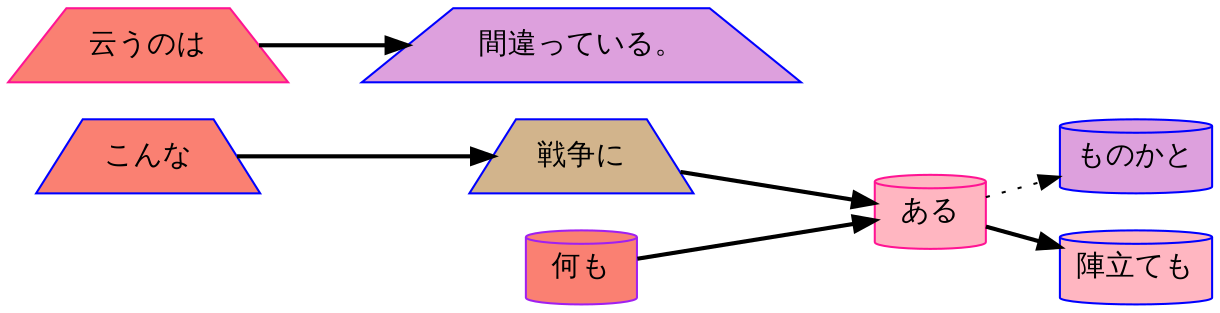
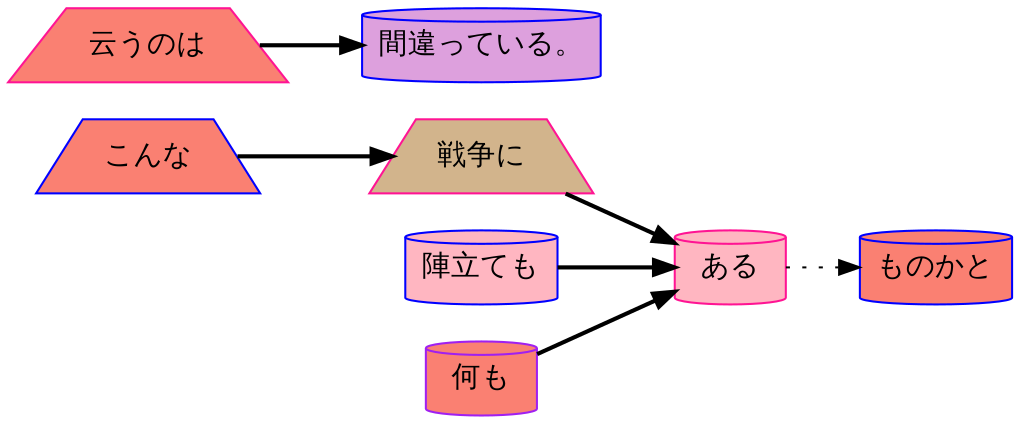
  digraph {
    rankdir=LR
    node [color=blue fillcolor=salmon shape=trapezium style=filled]
    edge [style=bold]
    n1 [label="こんな"]
-   n2 [fillcolor=tan label="戦争に"]
+   n2 [color=deeppink fillcolor=tan label="戦争に"]
    n3 [color=deeppink fillcolor=lightpink label="ある" shape=cylinder]
-   n4 [fillcolor=plum label="ものかと" shape=cylinder]
+   n4 [label="ものかと" shape=cylinder]
    n5 [fillcolor=lightpink label="陣立ても" shape=cylinder]
    n6 [color=purple label="何も" shape=cylinder]
    n7 [color=deeppink label="云うのは"]
-   n8 [fillcolor=plum label="間違っている。"]
+   n8 [fillcolor=plum label="間違っている。" shape=cylinder]
    n1 -> n2
    n2 -> n3
    n3 -> n4 [style=dotted]
-   n3 -> n5
+   n5 -> n3
    n6 -> n3
    n7 -> n8
  }
